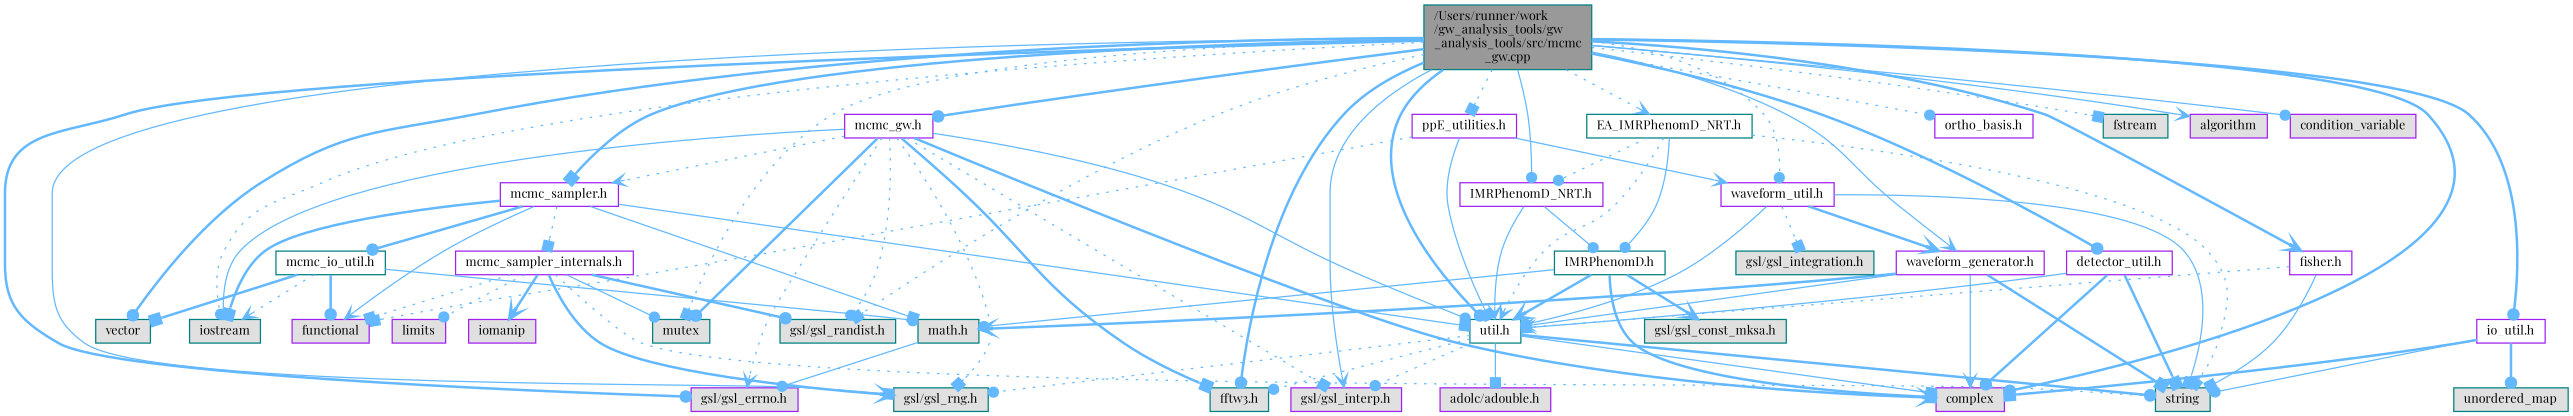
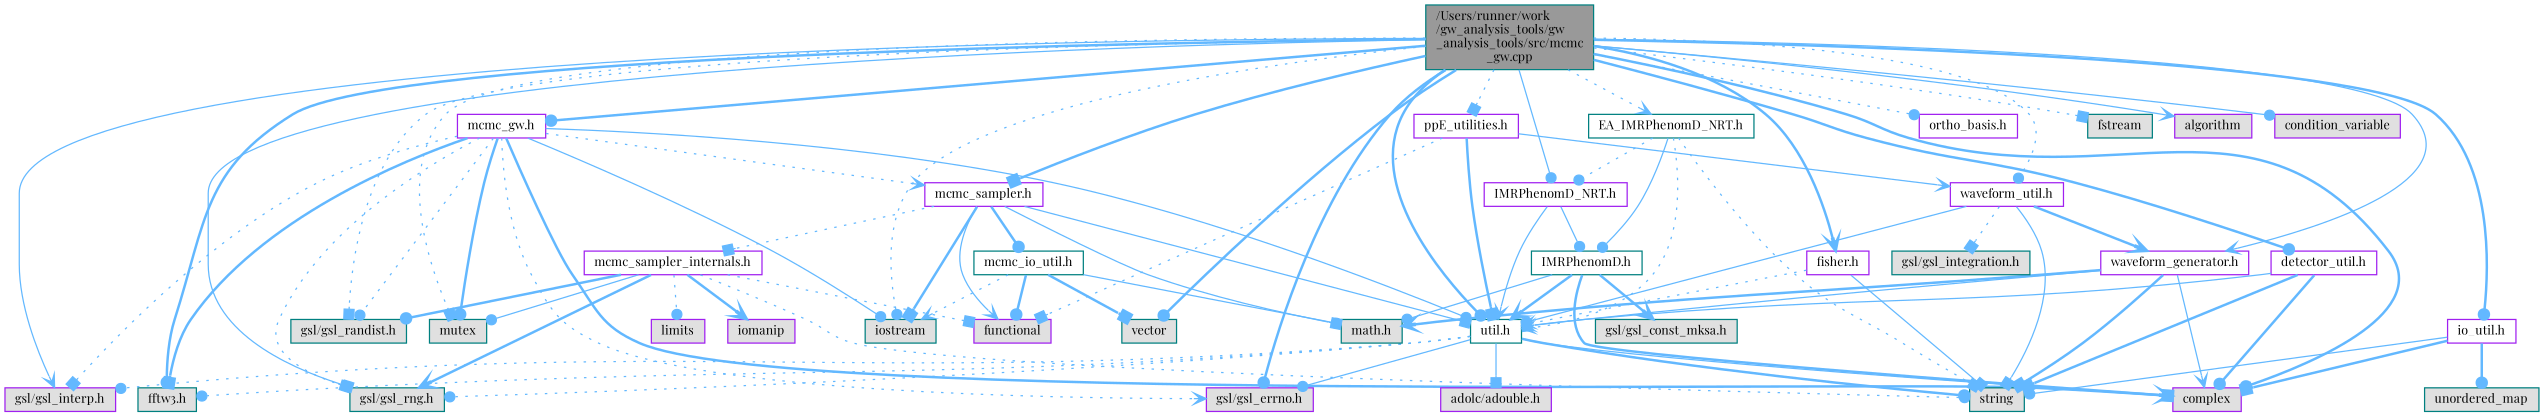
  digraph {
    fontname="Playfair Display"
    node [color=purple fillcolor="#E0E0E0" fontname="Playfair Display" fontsize=10 shape=box style=filled]
    edge [arrowhead=dot color=steelblue1 fontname="Playfair Display" fontsize=10 labelfontname=Helvetica labelfontsize=10 style=bold]
    n1 [color=teal fillcolor=grey60 fontcolor=black height=0.2 label="/Users/runner/work\l/gw_analysis_tools/gw\l_analysis_tools/src/mcmc\l_gw.cpp" width=0.4]
    n2 [fillcolor=white height=0.2 label="mcmc_gw.h" width=0.4]
    n3 [height=0.2 label=complex width=0.4]
    n4 [color=teal height=0.2 label="fftw3.h" width=0.4]
    n5 [color=teal fillcolor=white height=0.2 label="util.h" width=0.4]
    n6 [height=0.2 label="gsl/gsl_interp.h" width=0.4]
    n7 [height=0.2 label="gsl/gsl_errno.h" width=0.4]
    n8 [color=teal height=0.2 label="gsl/gsl_rng.h" width=0.4]
    n9 [color=teal height=0.2 label=iostream width=0.4]
    n10 [color=teal height=0.2 label="gsl/gsl_randist.h" width=0.4]
    n11 [color=teal height=0.2 label=mutex width=0.4]
    n12 [fillcolor=white height=0.2 label="mcmc_sampler.h" width=0.4]
    n13 [color=teal height=0.2 label=vector width=0.4]
    n14 [fillcolor=white height=0.2 label="waveform_generator.h" width=0.4]
    n15 [fillcolor=white height=0.2 label="io_util.h" width=0.4]
    n16 [fillcolor=white height=0.2 label="detector_util.h" width=0.4]
    n17 [fillcolor=white height=0.2 label="ppE_utilities.h" width=0.4]
    n18 [fillcolor=white height=0.2 label="waveform_util.h" width=0.4]
    n19 [fillcolor=white height=0.2 label="ortho_basis.h" width=0.4]
    n20 [fillcolor=white height=0.2 label="fisher.h" width=0.4]
    n21 [color=teal height=0.2 label=fstream width=0.4]
    n22 [height=0.2 label=algorithm width=0.4]
    n23 [height=0.2 label=condition_variable width=0.4]
    n24 [fillcolor=white height=0.2 label="IMRPhenomD_NRT.h" width=0.4]
    n25 [color=teal fillcolor=white height=0.2 label="EA_IMRPhenomD_NRT.h" width=0.4]
    n26 [color=teal height=0.2 label=string width=0.4]
    n27 [height=0.2 label="adolc/adouble.h" width=0.4]
    n28 [height=0.2 label=functional width=0.4]
    n29 [color=teal height=0.2 label="math.h" width=0.4]
    n30 [fillcolor=white height=0.2 label="mcmc_sampler_internals.h" width=0.4]
    n31 [color=teal fillcolor=white height=0.2 label="mcmc_io_util.h" width=0.4]
    n32 [color=teal height=0.2 label=unordered_map width=0.4]
    n33 [color=teal height=0.2 label="gsl/gsl_integration.h" width=0.4]
    n34 [color=teal fillcolor=white height=0.2 label="IMRPhenomD.h" width=0.4]
    n35 [height=0.2 label=limits width=0.4]
    n36 [height=0.2 label=iomanip width=0.4]
    n37 [color=teal height=0.2 label="gsl/gsl_const_mksa.h" width=0.4]
    n1 -> n2
    n1 -> n3
    n1 -> n4
    n1 -> n5
    n1 -> n6 [arrowhead=vee style=solid]
    n1 -> n7
    n1 -> n8 [arrowhead=box style=solid]
    n1 -> n9 [style=dotted]
    n1 -> n10 [arrowhead=box style=dotted]
    n1 -> n11 [arrowhead=box style=dotted]
    n1 -> n12 [arrowhead=box]
    n1 -> n13
    n1 -> n14 [arrowhead=vee style=solid]
    n1 -> n15
    n1 -> n16
    n1 -> n17 [arrowhead=box style=dotted]
    n1 -> n18 [style=dotted]
    n1 -> n19 [style=dotted]
    n1 -> n20 [arrowhead=vee]
    n1 -> n21 [arrowhead=box style=dotted]
    n1 -> n22 [arrowhead=vee style=solid]
    n1 -> n23 [style=solid]
    n1 -> n24 [style=solid]
    n1 -> n25 [arrowhead=vee style=dotted]
    n2 -> n3 [arrowhead=vee]
    n2 -> n4 [arrowhead=box]
    n2 -> n5 [style=solid]
    n2 -> n6 [arrowhead=box style=dotted]
    n2 -> n7 [arrowhead=vee style=dotted]
    n2 -> n8 [arrowhead=box style=dotted]
    n2 -> n9 [style=solid]
    n2 -> n10 [style=dotted]
    n2 -> n11
    n2 -> n12 [arrowhead=vee style=dotted]
    n5 -> n3 [arrowhead=box style=solid]
    n5 -> n4 [style=dotted]
    n5 -> n6 [style=dotted]
-   n29 -> n7 [style=solid]
+   n5 -> n7 [style=solid]
    n5 -> n8 [style=dotted]
    n5 -> n26
    n5 -> n27 [arrowhead=box style=solid]
    n12 -> n5 [arrowhead=box style=solid]
    n12 -> n9 [arrowhead=box]
    n12 -> n28 [arrowhead=vee style=solid]
    n12 -> n29 [arrowhead=box style=solid]
    n12 -> n30 [arrowhead=box style=dotted]
    n12 -> n31
    n14 -> n3 [arrowhead=vee style=solid]
    n14 -> n5 [arrowhead=vee style=solid]
    n14 -> n26 [arrowhead=box]
    n14 -> n29 [arrowhead=vee]
    n15 -> n3 [arrowhead=box]
    n15 -> n26 [style=solid]
    n15 -> n32
    n16 -> n3
    n16 -> n5 [arrowhead=box style=solid]
    n16 -> n26 [arrowhead=box]
-   n17 -> n5 [arrowhead=box style=solid]
+   n17 -> n5 [arrowhead=box]
    n17 -> n18 [arrowhead=vee style=solid]
    n17 -> n28 [arrowhead=box style=dotted]
    n18 -> n5 [style=solid]
    n18 -> n14 [arrowhead=vee]
    n18 -> n26 [arrowhead=box style=solid]
    n18 -> n33 [arrowhead=box style=dotted]
    n20 -> n5 [arrowhead=vee style=dotted]
    n20 -> n26 [arrowhead=box style=solid]
    n24 -> n5 [arrowhead=vee style=solid]
    n24 -> n34 [style=solid]
    n25 -> n5 [arrowhead=vee style=dotted]
    n25 -> n24 [style=dotted]
    n25 -> n26 [arrowhead=box style=dotted]
    n25 -> n34 [style=solid]
    n30 -> n8 [arrowhead=vee]
    n30 -> n10
    n30 -> n11 [style=solid]
    n30 -> n26 [style=dotted]
    n30 -> n28 [arrowhead=box style=dotted]
    n30 -> n35 [style=dotted]
    n30 -> n36 [arrowhead=vee]
    n31 -> n9 [arrowhead=vee style=dotted]
    n31 -> n13 [arrowhead=box]
    n31 -> n28
    n31 -> n29 [style=solid]
    n34 -> n3 [arrowhead=box]
    n34 -> n5 [arrowhead=vee]
    n34 -> n29 [style=solid]
    n34 -> n37 [arrowhead=vee]
  }
